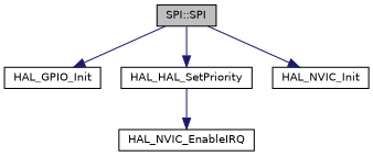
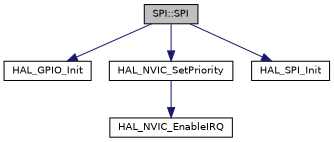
  digraph {
    rankdir=TB
    node [color=black fillcolor=white fontname=Helvetica fontsize=10 shape=record style=filled]
    edge [color=midnightblue fontname=Helvetica fontsize=10 labelfontname=Helvetica labelfontsize=10 style=solid]
    n1 [fillcolor=grey75 fontcolor=black height=0.2 label="SPI::SPI" width=0.4]
    n2 [height=0.2 label=HAL_GPIO_Init width=0.4]
-   n3 [height=0.2 label=HAL_HAL_SetPriority width=0.4]
-   n4 [height=0.2 label=HAL_NVIC_Init width=0.4]
+   n3 [height=0.2 label=HAL_NVIC_SetPriority width=0.4]
+   n4 [height=0.2 label=HAL_SPI_Init width=0.4]
    n5 [height=0.2 label=HAL_NVIC_EnableIRQ width=0.4]
    n1 -> n2
    n1 -> n3
    n1 -> n4
    n3 -> n5
  }
